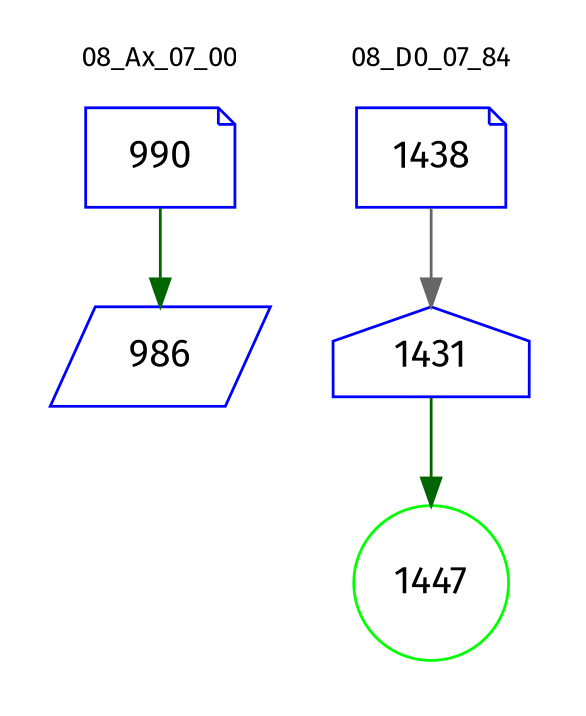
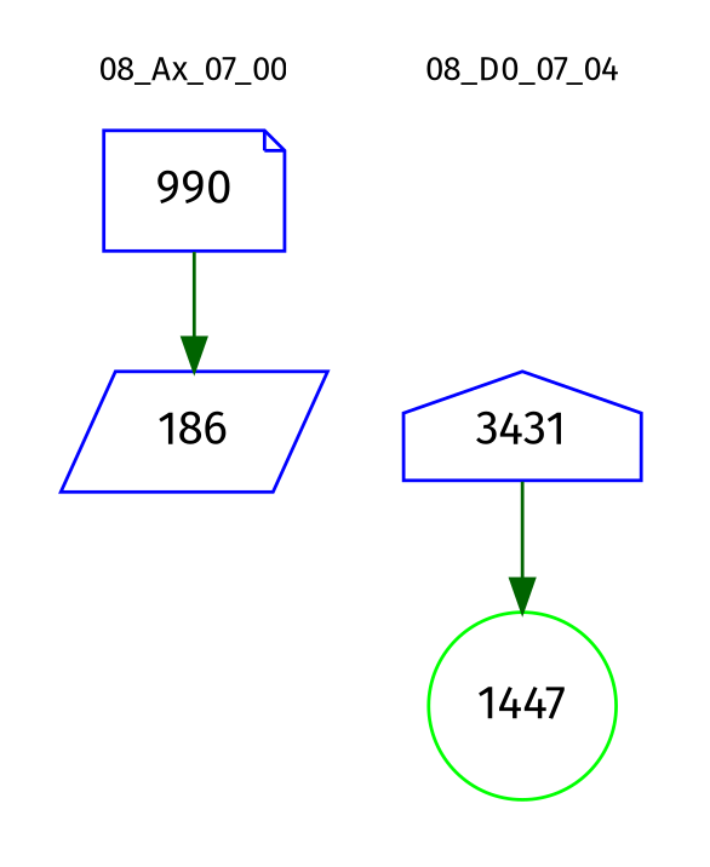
  digraph {
    fontname="Fira Sans"
    node [color=blue fontname="Fira Sans" shape=note]
    edge [color=darkgreen fontname="Fira Sans"]
    n1 [label=990]
-   n2 [label=986 shape=parallelogram]
-   n3 [label=1438]
-   n4 [label=1431 shape=house]
+   n2 [label=186 shape=parallelogram]
+   n4 [label=3431 shape=house]
    n5 [color=green label=1447 shape=circle]
    subgraph cluster_1 {
      color=white
      fontsize=10
      label="08_Ax_07_00"
      n1
      n2
    }
    subgraph cluster_2 {
      color=white
      fontsize=10
-     label="08_D0_07_84"
-     n3
+     label="08_D0_07_04"
      n4
      n5
    }
    n1 -> n2
-   n3 -> n4 [color=gray40]
    n4 -> n5
  }
